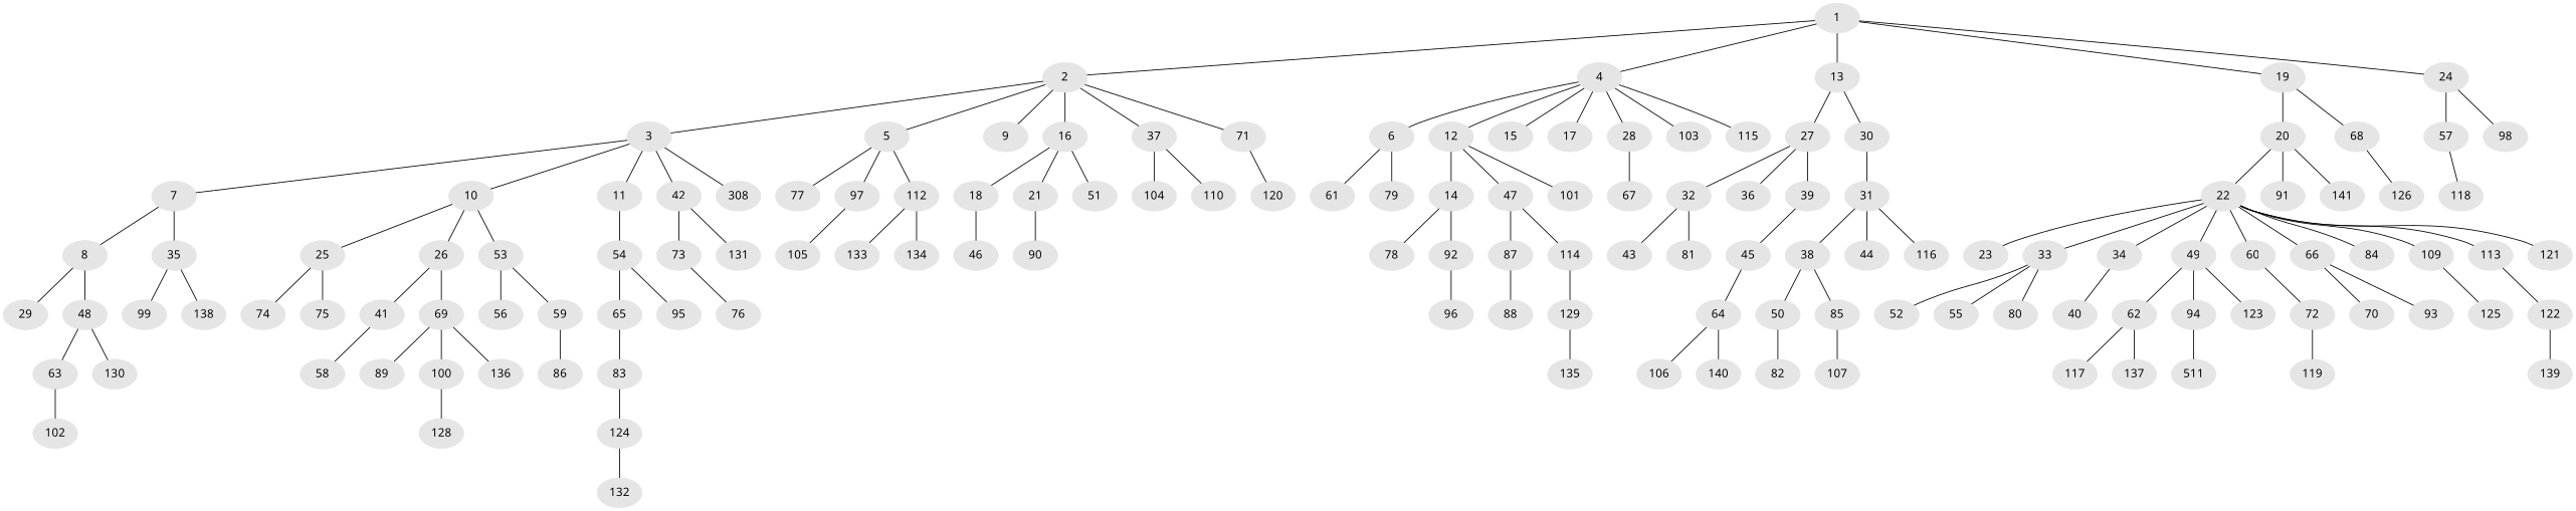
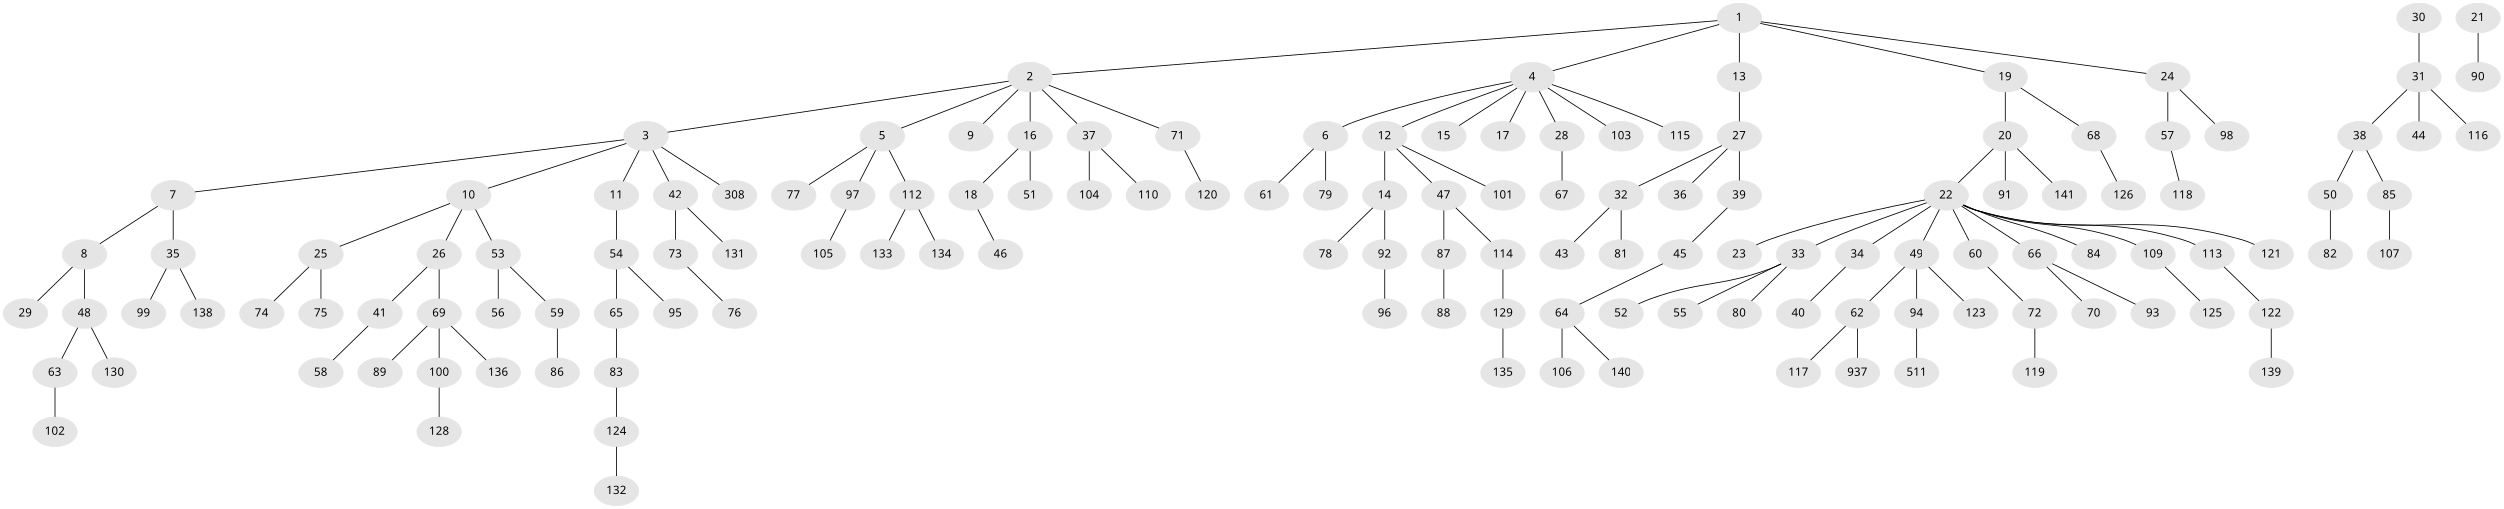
  graph {
    fontname="Noto Sans"
    node [color=gray90 fontname="Noto Sans" style=filled]
    edge [fontname="Noto Sans"]
    1
    2
    4
    13
    19
    24
    3
    5
    9
    16
    37
    71
    6
    12
    15
    17
    28
    103
    115
    27
    30
    20
    68
    57
    98
    7
    10
    11
    42
    n30 [label=308]
    77
    97
    112
    18
    21
    51
    104
    110
    120
    8
    35
    25
    26
    53
    54
    73
    131
    61
    79
    14
    47
    101
    67
    105
    133
    134
    29
    48
    99
    138
    63
    130
    74
    75
    41
    69
    56
    59
    65
    95
    78
    92
    87
    114
    32
    36
    39
    31
    96
    46
    90
    22
    91
    141
    126
    23
    33
    34
    49
    60
    66
    84
    109
    113
    121
    52
    55
    80
    40
    62
    94
    123
    72
    70
    93
    125
    122
    118
    58
    89
    100
    136
    43
    81
    45
    38
    44
    116
    50
    85
    82
    107
    64
    76
    106
    140
    88
    129
    102
    117
-   137
+   137 [label=937]
    n132 [label=511]
    86
    83
    119
    124
    128
    132
    139
    135
    1 -- 2
    1 -- 4
    1 -- 13
    1 -- 19
    1 -- 24
    2 -- 3
    2 -- 5
    2 -- 9
    2 -- 16
    2 -- 37
    2 -- 71
    4 -- 6
    4 -- 12
    4 -- 15
    4 -- 17
    4 -- 28
    4 -- 103
    4 -- 115
    13 -- 27
-   13 -- 30
    19 -- 20
    19 -- 68
    24 -- 57
    24 -- 98
    3 -- 7
    3 -- 10
    3 -- 11
    3 -- 42
    3 -- n30
    5 -- 77
    5 -- 97
    5 -- 112
    16 -- 18
-   16 -- 21
    16 -- 51
    37 -- 104
    37 -- 110
    71 -- 120
    6 -- 61
    6 -- 79
    12 -- 14
    12 -- 47
    12 -- 101
    28 -- 67
    27 -- 32
    27 -- 36
    27 -- 39
    30 -- 31
    20 -- 22
    20 -- 91
    20 -- 141
    68 -- 126
    57 -- 118
    7 -- 8
    7 -- 35
    10 -- 25
    10 -- 26
    10 -- 53
    11 -- 54
    42 -- 73
    42 -- 131
    97 -- 105
    112 -- 133
    112 -- 134
    18 -- 46
    21 -- 90
    8 -- 29
    8 -- 48
    35 -- 99
    35 -- 138
    25 -- 74
    25 -- 75
    26 -- 41
    26 -- 69
    53 -- 56
    53 -- 59
    54 -- 65
    54 -- 95
    73 -- 76
    14 -- 78
    14 -- 92
    47 -- 87
    47 -- 114
    48 -- 63
    48 -- 130
    63 -- 102
    41 -- 58
    69 -- 89
    69 -- 100
    69 -- 136
    59 -- 86
    65 -- 83
    92 -- 96
    87 -- 88
    114 -- 129
    32 -- 43
    32 -- 81
    39 -- 45
    31 -- 38
    31 -- 44
    31 -- 116
    22 -- 23
    22 -- 33
    22 -- 34
    22 -- 49
    22 -- 60
    22 -- 66
    22 -- 84
    22 -- 109
    22 -- 113
    22 -- 121
    33 -- 52
    33 -- 55
    33 -- 80
    34 -- 40
    49 -- 62
    49 -- 94
    49 -- 123
    60 -- 72
    66 -- 70
    66 -- 93
    109 -- 125
    113 -- 122
    62 -- 117
    62 -- 137
    94 -- n132
    72 -- 119
    122 -- 139
    100 -- 128
    45 -- 64
    38 -- 50
    38 -- 85
    50 -- 82
    85 -- 107
    64 -- 106
    64 -- 140
    129 -- 135
    83 -- 124
    124 -- 132
  }
